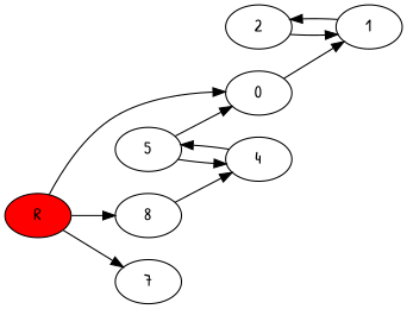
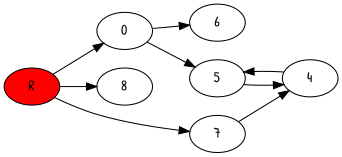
  digraph {
    fontname="Patrick Hand"
    rankdir=LR
    node [fontname="Patrick Hand"]
    edge [fontname="Patrick Hand"]
-   2
-   6 [label=1]
+   6
    n3 [label=0]
    5
    4
    8
    R [fillcolor="#ff0000" style=filled]
    7
-   2 -> 6
-   6 -> 2
    n3 -> 6
-   5 -> n3
+   n3 -> 5
    5 -> 4
    4 -> 5
-   8 -> 4
+   7 -> 4
    R -> n3
    R -> 8
    R -> 7
  }
